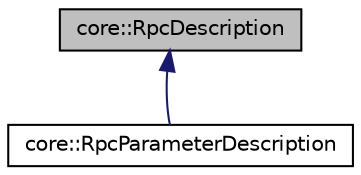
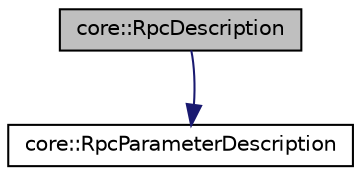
  digraph {
    node [color=black fontname=Helvetica fontsize=10 shape=record style=filled]
    n1 [fillcolor=grey75 fontcolor=black height=0.2 label="core::RpcDescription" width=0.4]
    n2 [fillcolor=white height=0.2 label="core::RpcParameterDescription" width=0.4]
-   n1 -> n2 [color=midnightblue dir=back fontname=Helvetica fontsize=10 labelfontname=Helvetica labelfontsize=10 style=solid]
+   n2 -> n1 [color=midnightblue dir=back fontname=Helvetica fontsize=10 labelfontname=Helvetica labelfontsize=10 style=solid]
  }
